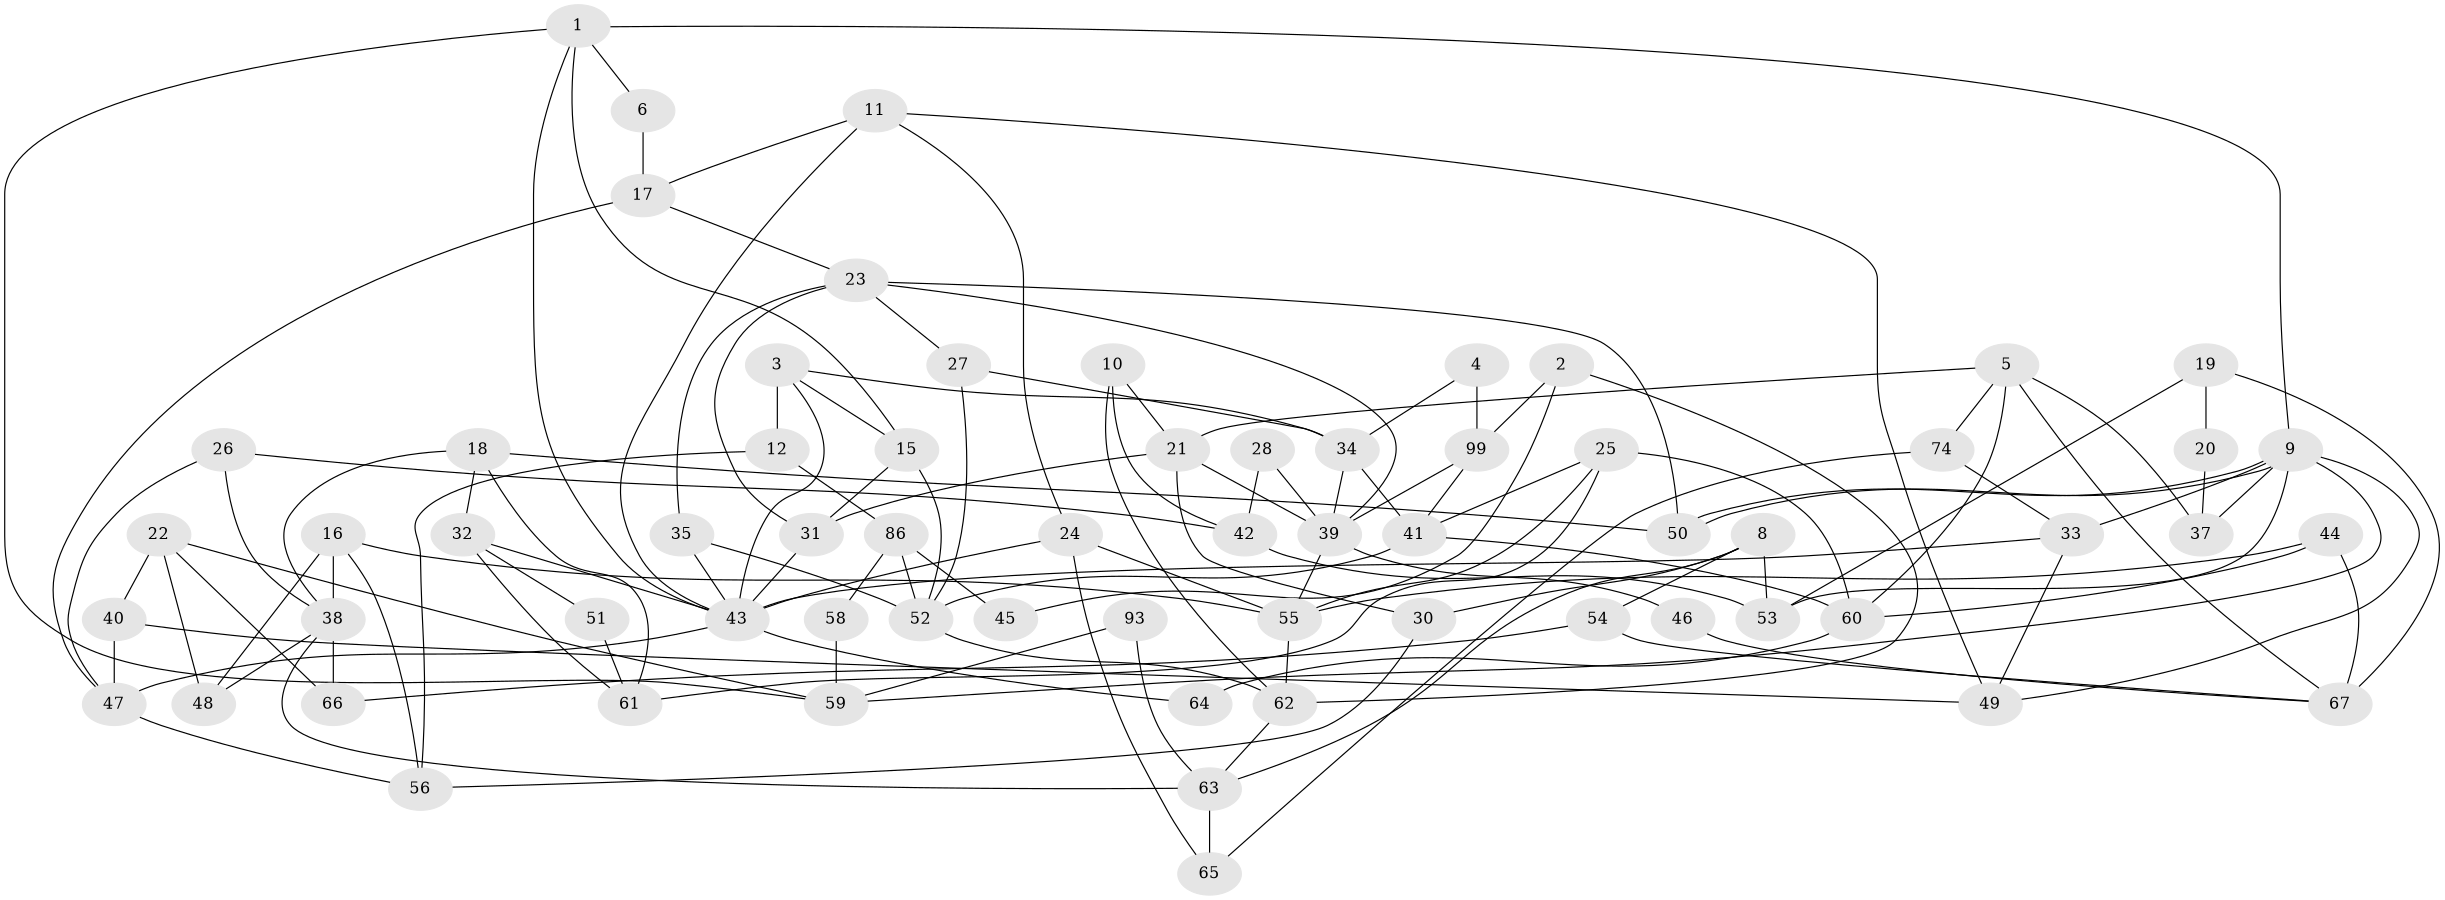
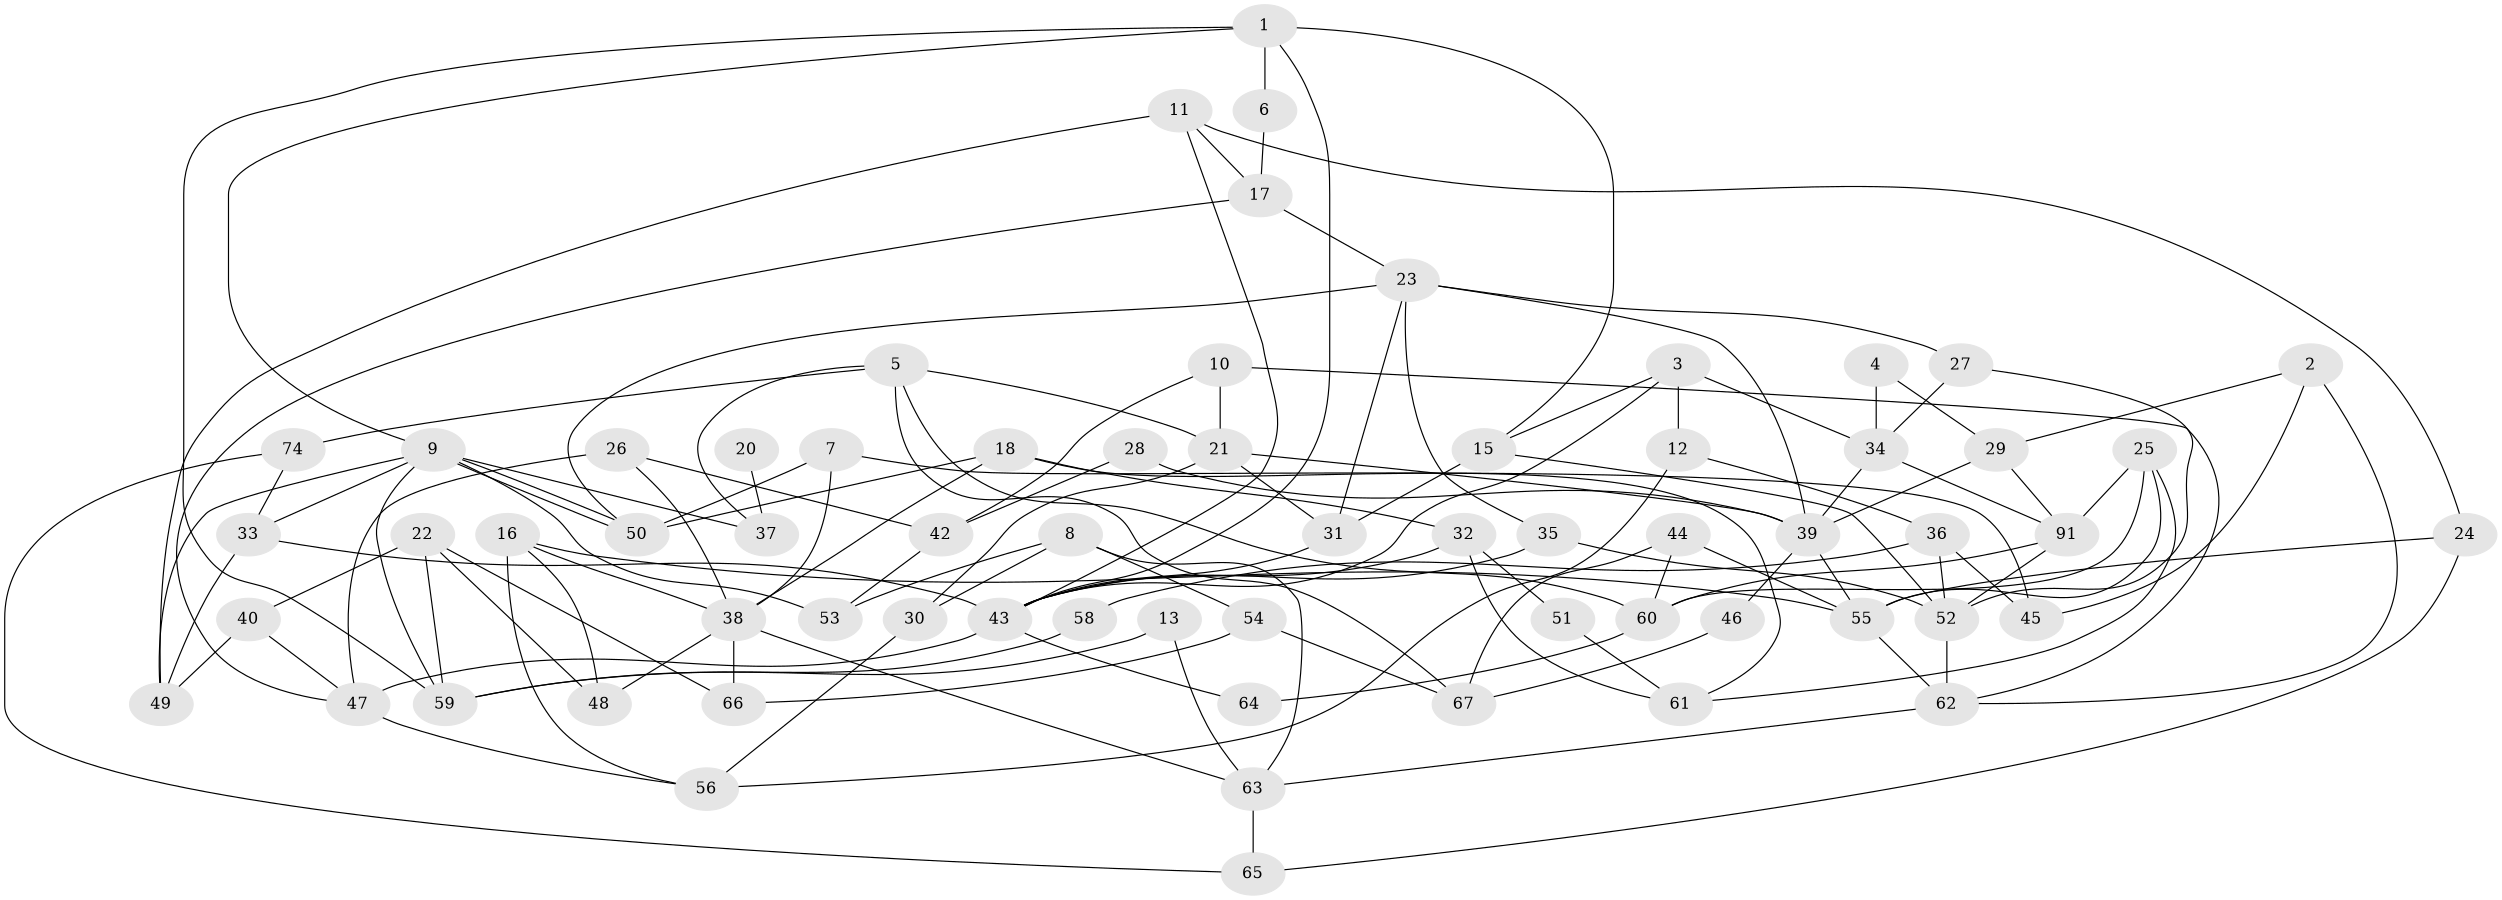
  graph {
    node [color=gray90 style=filled]
    1
    6
    9
    15
    43
    59
    17
    37
    50
    53
    33
    49
    31
    52
    47
    64
    2
-   29 [label=99]
+   29
    45
    62
    39
-   41
+   41 [label=91]
    63
    3
    12
    34
-   36 [label=86]
+   36
    56
    4
    n30 [label=74]
    5
    21
    60
    67
    65
    30
    58
    23
+   7
    38
    48
    66
    8
    54
    10
    42
    11
    24
    55
-   13 [label=93]
+   13
    16
    27
    35
    18
    32
    61
    51
-   19
    20
    46
    22
    40
    25
    26
    28
    44
    1 -- 6
    1 -- 9
    1 -- 15
    1 -- 43
    1 -- 59
    6 -- 17
    9 -- 59
    9 -- 37
    9 -- 50
    9 -- 50
    9 -- 53
    9 -- 33
    9 -- 49
    15 -- 31
    15 -- 52
    43 -- 47
    43 -- 64
    17 -- 47
    17 -- 23
    33 -- 43
    33 -- 49
    31 -- 43
    52 -- 62
    47 -- 56
    2 -- 29
    2 -- 45
    2 -- 62
    29 -- 39
    29 -- 41
    62 -- 63
    39 -- 55
    39 -- 46
    41 -- 52
    41 -- 60
    63 -- 65
    3 -- 15
    3 -- 43
    3 -- 12
    3 -- 34
    12 -- 36
    12 -- 56
    34 -- 39
    34 -- 41
    36 -- 52
    36 -- 45
    36 -- 58
    4 -- 29
    4 -- 34
    n30 -- 33
    n30 -- 65
    5 -- 37
    5 -- n30
    5 -- 21
    5 -- 60
    5 -- 67
    21 -- 31
    21 -- 39
    21 -- 30
    60 -- 64
    30 -- 56
    58 -- 59
    23 -- 50
    23 -- 31
    23 -- 39
    23 -- 27
    23 -- 35
+   7 -- 50
+   7 -- 45
+   7 -- 38
    38 -- 63
    38 -- 48
    38 -- 66
    8 -- 53
    8 -- 63
    8 -- 30
    8 -- 54
    54 -- 67
    54 -- 66
    10 -- 62
    10 -- 21
    10 -- 42
    42 -- 53
    11 -- 43
    11 -- 17
    11 -- 49
    11 -- 24
-   24 -- 43
    24 -- 65
    24 -- 55
    55 -- 62
    13 -- 59
    13 -- 63
    16 -- 56
    16 -- 38
    16 -- 48
    16 -- 55
    27 -- 52
    27 -- 34
    35 -- 43
    35 -- 52
    18 -- 50
    18 -- 38
    18 -- 32
    18 -- 61
    32 -- 43
    32 -- 61
    32 -- 51
    51 -- 61
-   19 -- 53
-   19 -- 67
-   19 -- 20
    20 -- 37
    46 -- 67
    22 -- 59
    22 -- 48
    22 -- 66
    22 -- 40
    40 -- 49
    40 -- 47
    25 -- 41
    25 -- 60
    25 -- 55
    25 -- 61
    26 -- 47
    26 -- 38
    26 -- 42
    28 -- 39
    28 -- 42
    44 -- 60
    44 -- 67
    44 -- 55
  }
